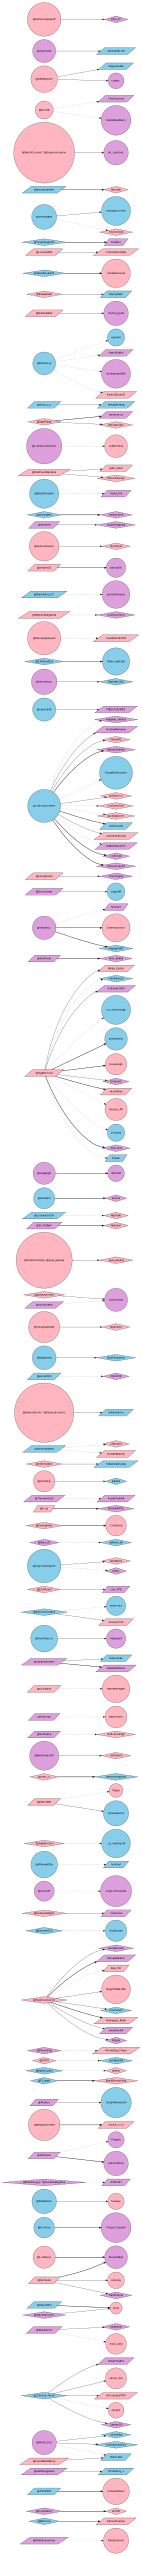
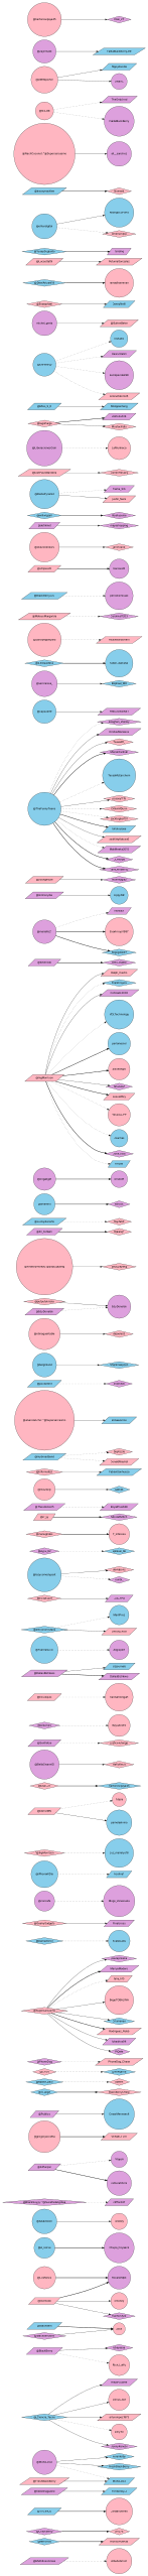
  strict digraph {
    fontname=Inter
    rankdir=LR
    node [fillcolor=lightpink fontname=Inter shape=parallelogram style=filled]
    edge [fontname=Inter style=solid tweet_id=301320543217532928]
    "@Mefollosonrisas" [fillcolor=plum]
    AlbaSobrino1 [shape=circle]
    "@ReForros" [fillcolor=skyblue shape=diamond]
    AlonsoPuertas
    "@CrackBerry" [fillcolor=plum shape=diamond]
    ar1276 [shape=diamond]
    "@TVCINCO" [fillcolor=skyblue]
    CanaanStereo [shape=circle]
    "@heDDmagazine" [fillcolor=plum]
    K1mberley_J [fillcolor=skyblue]
    "@Mohd_Doz" [fillcolor=plum shape=circle]
    norainbiby [fillcolor=skyblue shape=diamond]
    Mohd_Doz [fillcolor=skyblue]
    FreshBlackBerry [fillcolor=skyblue shape=diamond]
    "@_Ciencia_Tecno" [fillcolor=skyblue shape=diamond]
    AlejaPDuarte [fillcolor=plum]
    vilnius_bot [shape=circle]
    arturolopez1973
    simyhn [shape=circle]
-   JonnyKenobi [fillcolor=plum shape=diamond label=DamianOS]
+   JonnyKenobi [fillcolor=plum shape=diamond]
    "@BlackBerry" [fillcolor=plum]
    bbayasaa [fillcolor=plum shape=diamond]
    Rich_Luffy [shape=circle]
    "@asaunders" [fillcolor=skyblue]
    "2jour" [shape=circle]
    RoxaneMpk [fillcolor=plum shape=circle]
    "@Gizmodo"
    omoney [shape=circle]
    flairforstyle [fillcolor=plum shape=diamond]
    "@A_reirse" [fillcolor=skyblue shape=circle]
    Chupa_Coyaack [fillcolor=plum shape=circle]
    "@AdaDiskon" [fillcolor=skyblue shape=circle]
    fareeey [shape=circle]
    "@BlackGuyyy: “@huzaifadangotea" [fillcolor=plum shape=diamond]
    clifford47 [fillcolor=plum]
    "@24furqon" [fillcolor=plum]
    FKapoh [fillcolor=plum shape=circle]
    retnoratihrini [fillcolor=plum shape=circle]
    "@gregoryaccetta" [shape=circle]
    VENDE_TUTI
    "@Publico" [fillcolor=plum]
    CesarMeneses4 [fillcolor=skyblue shape=circle]
    "@7Langit" [fillcolor=skyblue shape=diamond]
    BlackBerrysHelp [shape=diamond]
    "@tapbot_paul" [fillcolor=skyblue shape=diamond]
    azeem [shape=diamond]
    "@CP24" [shape=diamond]
    LynnRyan18 [fillcolor=skyblue shape=diamond]
    "@PhoneDog" [fillcolor=plum shape=diamond]
    PhoneDog_Chase
    "@Supersarcasmo" [shape=diamond]
    paulaprioska [fillcolor=plum shape=diamond]
    MariyaMadero [fillcolor=plum]
    talia_h10
    BegoTOBALINA [shape=circle]
    Crismenen [fillcolor=skyblue shape=diamond]
    Rodriguez_Robb
    lukasitos94 [fillcolor=plum]
    PiQete [fillcolor=plum shape=diamond]
    "@DamianOS3" [fillcolor=skyblue shape=diamond]
    XcakeLabs [fillcolor=skyblue shape=circle]
    "@GeekyGadgets" [shape=diamond]
    Finalcross [fillcolor=plum]
    "@concafe" [fillcolor=plum shape=circle]
    Blogs_Venezuela [fillcolor=plum shape=circle]
    "@iPhoneAlDia" [fillcolor=skyblue shape=circle]
    hcolina1 [fillcolor=skyblue]
    "\"@IngMorrison" [shape=diamond]
    Luz_mairelys16 [fillcolor=skyblue shape=circle]
    fidipia [shape=circle]
    "@kbmUMN"
    pamelaelvina [fillcolor=skyblue shape=circle]
    "@Dian_27" [shape=diamond]
    hartonowijaya45 [fillcolor=skyblue shape=diamond]
    "@BellaSwannID" [fillcolor=plum shape=circle]
    HafizKecit [shape=diamond]
    "@Sentletse" [fillcolor=plum]
    justicerutenge [shape=diamond]
-   "@AreaTips" [fillcolor=plum]
+   "@AreaTips" [fillcolor=plum shape=diamond]
    BayuAriefS [shape=circle]
    hannamlongart [shape=circle]
    "@Elculopzo"
    "@DallasBizNews" [fillcolor=plum]
    bizjournals [fillcolor=skyblue]
    DallasBizNews [fillcolor=plum]
    "@blackberrydev" [fillcolor=plum shape=diamond]
    "@FranVanucci" [fillcolor=skyblue shape=circle]
    Aligispert [fillcolor=plum shape=circle]
    "@elEconomistaes" [fillcolor=skyblue shape=diamond]
    MarilPrez [fillcolor=skyblue shape=circle]
    UnrulyChick
    "@ECGAsset" [shape=diamond]
    Luis_FPD [fillcolor=plum]
    "@lazycomedypost" [fillcolor=skyblue shape=circle]
    davidponz [shape=diamond]
    rumbi_ [fillcolor=plum shape=diamond]
    "@Ayyu_92" [fillcolor=plum shape=diamond]
    aplikasi_bb [fillcolor=skyblue shape=diamond]
    "@manugildes" [shape=diamond]
    T_interesa [shape=circle]
    MoolahMitch [fillcolor=plum shape=diamond]
    "@rr_yy"
    "@Theodonis25" [fillcolor=plum]
    RoyalPlush88 [fillcolor=plum]
    "@miszliely" [shape=circle]
    Ijakkkk [fillcolor=skyblue shape=diamond]
    "@informatecl" [shape=diamond]
    FabianSanhueza [fillcolor=skyblue]
    "@mybroadband" [fillcolor=skyblue]
    Septizzle [shape=diamond]
    DonaldMaulidi
    "@alvarolancho: \"@Supersarcasmo" [shape=circle]
    elinaavarroo [fillcolor=skyblue]
    "@pocketlint" [fillcolor=skyblue]
    mile1358 [fillcolor=plum shape=diamond]
    "@belginland" [fillcolor=skyblue shape=circle]
    Sharkinaspoon [fillcolor=skyblue shape=diamond]
    "@rdinaguantable" [shape=circle]
    dejaeles3 [shape=diamond]
    "@putputukrisna" [shape=diamond]
    EdyDonaldx [fillcolor=plum shape=circle]
    "@ninalolymoleyy: @yaya_yayang" [shape=circle]
    yaya_yayang [shape=diamond]
    "@Dr_Futtaim" [fillcolor=plum]
    Rakanq1 [shape=diamond]
    "@LuckystersZA" [fillcolor=skyblue]
    Rayfabb [shape=diamond]
    "@amartino" [fillcolor=skyblue shape=circle]
    earcos [fillcolor=plum shape=diamond]
    "@engadget" [fillcolor=plum shape=circle]
    iDraSoft [fillcolor=plum shape=circle]
    "@IngMorrison"
    Ralph_Castro
    Franklinyura [fillcolor=skyblue shape=diamond]
    Cotizado3000 [fillcolor=plum]
    VDLTechnology [fillcolor=skyblue shape=circle]
    perlamaciel [fillcolor=skyblue shape=circle]
    josueangls [shape=circle]
    OrlandoZ [fillcolor=plum shape=diamond]
    JesusWizy
    Yessica_PP [shape=circle]
    JLachas [fillcolor=skyblue shape=circle]
    Jose_Issa [fillcolor=plum shape=diamond]
    Fmuler [fillcolor=skyblue]
    "@totofredo" [fillcolor=plum]
    Anto_Diabla [fillcolor=plum shape=diamond]
    "@mariahb21" [fillcolor=plum shape=circle]
    Noniact [fillcolor=plum]
    EvaArroyo1997 [shape=circle]
    begogdsb97 [fillcolor=skyblue shape=diamond]
    "@Grimsnyder" [fillcolor=plum]
    LippyNR [fillcolor=skyblue shape=circle]
    mommygiay [fillcolor=plum shape=diamond]
    "@youngmaze"
    "@TheFunnyTeens" [fillcolor=skyblue shape=circle]
    keaghan_stanley [fillcolor=plum shape=diamond]
    KristaxMariexox [fillcolor=plum]
    Tweeettt_ [shape=diamond]
    MierahFarihah [fillcolor=plum shape=diamond]
    TessaMcEarchern [fillcolor=skyblue shape=circle]
    pcasey1115 [shape=diamond]
    DillonMDunn [shape=diamond]
    zackbigboi101 [shape=diamond]
    lollolouisee [fillcolor=skyblue]
    xxxKittyKatxxx6
    MakMeeks2015 [fillcolor=plum]
    Lt_thorpe [fillcolor=plum shape=diamond]
    TamiJensen42 [fillcolor=plum shape=diamond]
    "@capsule19" [fillcolor=skyblue shape=circle]
    FREDJOSSINET [fillcolor=plum]
    "@vernraissa_" [fillcolor=plum shape=circle]
    Rephael_186 [fillcolor=skyblue shape=diamond]
    "@iLifeQuotess" [fillcolor=skyblue shape=diamond]
    fallen_darkstar [fillcolor=skyblue shape=circle]
    "@SandyAppleyard" [shape=circle]
    PaulaWordsmith1
    Carolina11203 [fillcolor=plum shape=diamond]
    "@MateusMargarida"
    "@BlackBerry_CO" [fillcolor=skyblue]
    periodismouao [fillcolor=plum shape=circle]
    barose26 [fillcolor=plum shape=circle]
    "@stripes20"
    "@okezonenews" [shape=circle]
    arre13arie [shape=diamond]
    "@detikinet" [fillcolor=plum]
    mayashopping [fillcolor=plum shape=diamond]
    "@willwigzell" [fillcolor=skyblue shape=diamond]
    lilsahyounie [fillcolor=plum shape=diamond]
    "@BiebsPyramid" [fillcolor=skyblue shape=circle]
    Tasha_Srb [fillcolor=plum]
    justin_feels
    DarrenHessey [shape=diamond]
    "@DanPauloBandera"
    "@LiberacionesGsm" [fillcolor=plum shape=circle]
    LaMunheca [shape=circle]
    "@IagoParga" [shape=diamond]
    vikitoriaF24 [fillcolor=plum]
    Mostacillatu [shape=diamond]
    "@Miss_S_O" [fillcolor=skyblue]
    MrAppenteng [fillcolor=skyblue]
    "@EhHenryy" [fillcolor=skyblue shape=circle]
    nishaAV [fillcolor=skyblue shape=circle]
    HasrulHalim [fillcolor=plum]
    kecikpendek98 [fillcolor=plum shape=circle]
    AmirulStorm25
    michel_greta [fillcolor=plum shape=circle]
    "@BuitenBeter"
    "@Eraaaphael" [shape=diamond]
    DannyNelll [fillcolor=skyblue]
    "@DewiAriyani18" [fillcolor=skyblue shape=diamond]
    ramadhanrevan [shape=circle]
    "@LucasGattii"
    PetuniaGonzalez
    "@YusepSugianto" [fillcolor=skyblue shape=diamond]
    faridmq [fillcolor=plum]
    "@olhardigital" [fillcolor=skyblue shape=circle]
    RodrigoESPorto [fillcolor=skyblue shape=circle]
    emersonrpp [shape=diamond]
    "@FreshBlackBerry"
    "@traceynashlee" [fillcolor=skyblue]
    Nomsek [shape=diamond]
    "@NachCoconut: \"@Supersarcasmo" [shape=circle]
    ali__sanchez [fillcolor=plum shape=circle]
    "@N4_BB" [shape=circle]
    TheOnlyJrod [fillcolor=plum]
    FaktaBlackBerry [fillcolor=plum shape=circle]
    "@LesNews" [shape=circle]
    "@EdyDonaldx" [fillcolor=plum]
    "@DMReporter" [shape=circle]
    flippydoodle [fillcolor=skyblue]
    Owain_ [fillcolor=plum shape=circle]
    "@zaynmalik" [fillcolor=plum shape=circle]
-   JemmaMo_99 [fillcolor=skyblue]
+   JemmaMo_99 [fillcolor=skyblue label=FaktaBlackBerry_99]
    "@hartonowijaya45" [shape=circle]
    Dian_27 [fillcolor=plum shape=diamond]
    "@Mefollosonrisas" -> AlbaSobrino1 [style=dotted tweet_id=301320731197861889]
    "@ReForros" -> AlonsoPuertas [style=bold tweet_id=301320145647849472]
    "@CrackBerry" -> ar1276 [style=bold tweet_id=301321419646713856]
    "@TVCINCO" -> CanaanStereo [style=bold tweet_id=301321178390339586]
    "@heDDmagazine" -> K1mberley_J [tweet_id=301321155711746048]
    "@Mohd_Doz" -> norainbiby [tweet_id=301320783257559040]
    "@Mohd_Doz" -> Mohd_Doz [style=dotted]
    "@Mohd_Doz" -> FreshBlackBerry [tweet_id=301320128312774656]
    "@_Ciencia_Tecno" -> AlejaPDuarte [tweet_id=301320322576158720]
    "@_Ciencia_Tecno" -> vilnius_bot [tweet_id=301320420076974081]
    "@_Ciencia_Tecno" -> arturolopez1973 [tweet_id=301320987364950017]
    "@_Ciencia_Tecno" -> simyhn [style=dotted tweet_id=301321180558798848]
    "@_Ciencia_Tecno" -> JonnyKenobi [tweet_id=301320502050443264]
    "@BlackBerry" -> bbayasaa [tweet_id=301320385801121793]
    "@BlackBerry" -> Rich_Luffy [style=dotted tweet_id=301320400514719746]
    "@asaunders" -> "2jour" [style=bold tweet_id=301320751154331650]
    "@Gizmodo" -> RoxaneMpk [style=bold tweet_id=301320634603040768]
    "@Gizmodo" -> omoney [tweet_id=301321253166399488]
    "@Gizmodo" -> flairforstyle [tweet_id=301321420171005952]
    "@A_reirse" -> Chupa_Coyaack [style=bold tweet_id=301320467359338496]
    "@AdaDiskon" -> fareeey [tweet_id=301321892776775680]
    "@BlackGuyyy: “@huzaifadangotea" -> clifford47 [style=dotted tweet_id=301320914736406529]
    "@24furqon" -> FKapoh [style=dotted tweet_id=301320647919931392]
    "@24furqon" -> retnoratihrini [style=bold tweet_id=301321892290240512]
    "@gregoryaccetta" -> VENDE_TUTI [style=bold tweet_id=301320742711226369]
    "@Publico" -> CesarMeneses4 [tweet_id=301320248752214016]
    "@7Langit" -> BlackBerrysHelp [style=bold tweet_id=301320456672247810]
    "@tapbot_paul" -> azeem [style=dotted tweet_id=301320735031431169]
    "@CP24" -> LynnRyan18 [style=dotted tweet_id=301321126519390209]
    "@PhoneDog" -> PhoneDog_Chase [style=dotted tweet_id=301320504214683648]
    "@Supersarcasmo" -> paulaprioska [tweet_id=301322004844384256]
    "@Supersarcasmo" -> MariyaMadero [style=bold tweet_id=301320417627480064]
    "@Supersarcasmo" -> talia_h10 [style=dotted tweet_id=301320369082617856]
    "@Supersarcasmo" -> BegoTOBALINA [tweet_id=301320132184113152]
    "@Supersarcasmo" -> Crismenen [tweet_id=301321129757384704]
    "@Supersarcasmo" -> Rodriguez_Robb [style=bold tweet_id=301321748987662336]
    "@Supersarcasmo" -> lukasitos94 [tweet_id=301320140082016256]
    "@Supersarcasmo" -> PiQete [tweet_id=301321541126352896]
    "@DamianOS3" -> XcakeLabs [style=dotted tweet_id=301320711987933188]
    "@GeekyGadgets" -> Finalcross [tweet_id=301321835751018496]
    "@concafe" -> Blogs_Venezuela [style=dotted tweet_id=301321328806486017]
    "@iPhoneAlDia" -> hcolina1 [style=dotted tweet_id=301321005614383104]
    "\"@IngMorrison" -> Luz_mairelys16 [style=dotted tweet_id=301321640619425792]
    "@kbmUMN" -> fidipia [style=dotted tweet_id=301320811158061056]
    "@kbmUMN" -> pamelaelvina [tweet_id=301320968662548481]
    "@Dian_27" -> hartonowijaya45 [style=bold tweet_id=301320846335696897]
    "@BellaSwannID" -> HafizKecit [tweet_id=301321501414678529]
    "@Sentletse" -> justicerutenge [style=dotted tweet_id=301321612899254273]
    "@AreaTips" -> BayuAriefS [style=dotted tweet_id=301321314273226752]
    "@Elculopzo" -> hannamlongart [style=dotted tweet_id=301320406747455488]
    "@DallasBizNews" -> bizjournals [tweet_id=301321153237118976]
    "@DallasBizNews" -> DallasBizNews [style=bold tweet_id=301321089240412160]
    "@blackberrydev" -> "2jour" [tweet_id=301320751154331650]
-   "@FranVanucci" -> Aligispert [tweet_id=301320408446152704]
+   "@FranVanucci" -> Aligispert [style=dotted tweet_id=301320408446152704]
    "@elEconomistaes" -> MarilPrez [style=dotted tweet_id=301320798768095232]
    "@elEconomistaes" -> UnrulyChick [tweet_id=301320562251272192]
    "@ECGAsset" -> Luis_FPD [tweet_id=301321536848162816]
    "@lazycomedypost" -> davidponz [tweet_id=301321735540723712]
    "@lazycomedypost" -> rumbi_ [style=dotted tweet_id=301321465226223618]
    "@Ayyu_92" -> aplikasi_bb [style=dotted tweet_id=301320582740443136]
    "@manugildes" -> T_interesa [style=bold tweet_id=301320348215947264]
    "@rr_yy" -> MoolahMitch [style=bold tweet_id=301320415752646656]
    "@Theodonis25" -> RoyalPlush88 [style=dotted tweet_id=301321770579939329]
    "@miszliely" -> Ijakkkk [tweet_id=301321864356179968]
    "@informatecl" -> FabianSanhueza [tweet_id=301320950748688385]
    "@mybroadband" -> Septizzle [style=dotted tweet_id=301321694507831296]
    "@mybroadband" -> DonaldMaulidi [style=dotted tweet_id=301320136235810816]
    "@alvarolancho: \"@Supersarcasmo" -> elinaavarroo [tweet_id=301320724151427073]
    "@pocketlint" -> mile1358 [style=dotted tweet_id=301320731155894272]
    "@belginland" -> Sharkinaspoon [tweet_id=301320589937872897]
    "@rdinaguantable" -> dejaeles3 [tweet_id=301320835426299904]
    "@putputukrisna" -> EdyDonaldx [tweet_id=301321131791634433]
    "@ninalolymoleyy: @yaya_yayang" -> yaya_yayang [tweet_id=301320383343243265]
    "@Dr_Futtaim" -> Rakanq1 [style=bold tweet_id=301320740328841218]
    "@LuckystersZA" -> Rayfabb [style=dotted tweet_id=301321106839715841]
    "@amartino" -> earcos [style=bold tweet_id=301321512206610432]
    "@engadget" -> iDraSoft [style=bold tweet_id=301321257775923200]
    "@IngMorrison" -> Ralph_Castro [tweet_id=301321222573158400]
    "@IngMorrison" -> Franklinyura [style=dotted tweet_id=301321051055468545]
    "@IngMorrison" -> Cotizado3000 [tweet_id=301321896438403072]
    "@IngMorrison" -> VDLTechnology [style=dotted tweet_id=301320374908510208]
    "@IngMorrison" -> perlamaciel [style=bold tweet_id=301321351032094721]
    "@IngMorrison" -> josueangls [style=bold tweet_id=301320576763584512]
    "@IngMorrison" -> OrlandoZ [tweet_id=301320507800817664]
    "@IngMorrison" -> JesusWizy [style=bold tweet_id=301320635769036802]
    "@IngMorrison" -> Yessica_PP [style=dotted tweet_id=301321541117964289]
    "@IngMorrison" -> JLachas [style=dotted tweet_id=301321625532510211]
    "@IngMorrison" -> Jose_Issa [style=bold tweet_id=301321761813843968]
    "@IngMorrison" -> Fmuler [style=dotted tweet_id=301321991753977856]
    "@totofredo" -> Anto_Diabla [style=bold tweet_id=301321254810558465]
    "@mariahb21" -> Noniact [style=dotted tweet_id=301321826708123651]
    "@mariahb21" -> EvaArroyo1997 [style=bold tweet_id=301321406686306304]
    "@mariahb21" -> begogdsb97 [style=bold tweet_id=301321654255099904]
    "@Grimsnyder" -> LippyNR [tweet_id=301321366202875904]
    "@youngmaze" -> mommygiay [tweet_id=301321137479106562]
    "@TheFunnyTeens" -> keaghan_stanley [style=dotted tweet_id=301320252707467264]
    "@TheFunnyTeens" -> KristaxMariexox [tweet_id=301321705605967872]
    "@TheFunnyTeens" -> Tweeettt_ [tweet_id=301320435809800192]
    "@TheFunnyTeens" -> MierahFarihah [style=bold tweet_id=301321269213810688]
    "@TheFunnyTeens" -> TessaMcEarchern [style=dotted tweet_id=301320448547897345]
    "@TheFunnyTeens" -> pcasey1115 [tweet_id=301321864863682562]
    "@TheFunnyTeens" -> DillonMDunn [style=dotted tweet_id=301321498407354368]
    "@TheFunnyTeens" -> zackbigboi101 [style=dotted tweet_id=301321318568185856]
    "@TheFunnyTeens" -> lollolouisee [style=bold tweet_id=301320913712971776]
    "@TheFunnyTeens" -> xxxKittyKatxxx6 [tweet_id=301320637245444096]
    "@TheFunnyTeens" -> MakMeeks2015 [style=dotted tweet_id=301321148300414976]
    "@TheFunnyTeens" -> Lt_thorpe [style=bold tweet_id=301320450804441088]
    "@TheFunnyTeens" -> TamiJensen42 [style=bold tweet_id=301320913767501825]
    "@capsule19" -> FREDJOSSINET [tweet_id=301322017687351296]
    "@vernraissa_" -> Rephael_186 [tweet_id=301321449518559233]
    "@iLifeQuotess" -> fallen_darkstar [style=bold tweet_id=301320554558914561]
    "@SandyAppleyard" -> PaulaWordsmith1 [style=dotted tweet_id=301320689007357955]
    "@MateusMargarida" -> Carolina11203 [style=dotted tweet_id=301321350860120065]
    "@BlackBerry_CO" -> periodismouao [style=dotted tweet_id=301321510658928640]
    "@stripes20" -> barose26 [style=bold tweet_id=301320228057526274]
    "@okezonenews" -> arre13arie [tweet_id=301320189235044354]
    "@detikinet" -> mayashopping [tweet_id=301320682137075712]
    "@willwigzell" -> lilsahyounie [style=bold tweet_id=301320355576950784]
    "@BiebsPyramid" -> Tasha_Srb [style=dotted tweet_id=301321201870045184]
-   "@DanPauloBandera" -> justin_feels [tweet_id=301320979316080642]
+   "@BiebsPyramid" -> justin_feels [tweet_id=301320979316080642]
    "@DanPauloBandera" -> DarrenHessey [tweet_id=301321311278493696]
    "@LiberacionesGsm" -> LaMunheca [style=dotted tweet_id=301321311312044033]
    "@IagoParga" -> vikitoriaF24 [style=bold tweet_id=301320589694607360]
    "@IagoParga" -> Mostacillatu [tweet_id=301321603009085440]
    "@Miss_S_O" -> MrAppenteng [tweet_id=301321622231597056]
    "@EhHenryy" -> nishaAV [style=dotted tweet_id=301320823279603712]
    "@EhHenryy" -> HasrulHalim [style=dotted tweet_id=301320967853051904]
    "@EhHenryy" -> kecikpendek98 [style=dotted tweet_id=301320819898978304]
    "@EhHenryy" -> AmirulStorm25 [style=dotted tweet_id=301320182511591425]
-   "@BuitenBeter" -> michel_greta [tweet_id=301321253992669184]
+   michel_greta -> "@BuitenBeter" [tweet_id=301321253992669184]
    "@Eraaaphael" -> DannyNelll [tweet_id=301320370340913154]
    "@DewiAriyani18" -> ramadhanrevan [style=bold tweet_id=301321419885793282]
    "@LucasGattii" -> PetuniaGonzalez [tweet_id=301320621118324737]
    "@YusepSugianto" -> faridmq [style=bold tweet_id=301320925440253952]
    "@olhardigital" -> RodrigoESPorto [tweet_id=301321369742868482]
    "@olhardigital" -> emersonrpp [style=dotted tweet_id=301320469007716352]
    "@FreshBlackBerry" -> Mohd_Doz
    "@traceynashlee" -> Nomsek [style=bold tweet_id=301321065550995457]
    "@NachCoconut: \"@Supersarcasmo" -> ali__sanchez [tweet_id=301320461617348610]
    "@N4_BB" -> TheOnlyJrod [style=dotted tweet_id=301321125202366464]
    "@N4_BB" -> FaktaBlackBerry [style=dotted tweet_id=301321007770238976]
    "@LesNews" -> RoxaneMpk [style=bold tweet_id=301320634603040768]
    "@EdyDonaldx" -> EdyDonaldx [style=dotted tweet_id=301321131791634433]
    "@DMReporter" -> flippydoodle [tweet_id=301321893468835842]
    "@DMReporter" -> Owain_ [tweet_id=301320920549695488]
    "@zaynmalik" -> JemmaMo_99 [tweet_id=301320621651013633]
    "@hartonowijaya45" -> Dian_27 [tweet_id=301320441866366976]
  }
